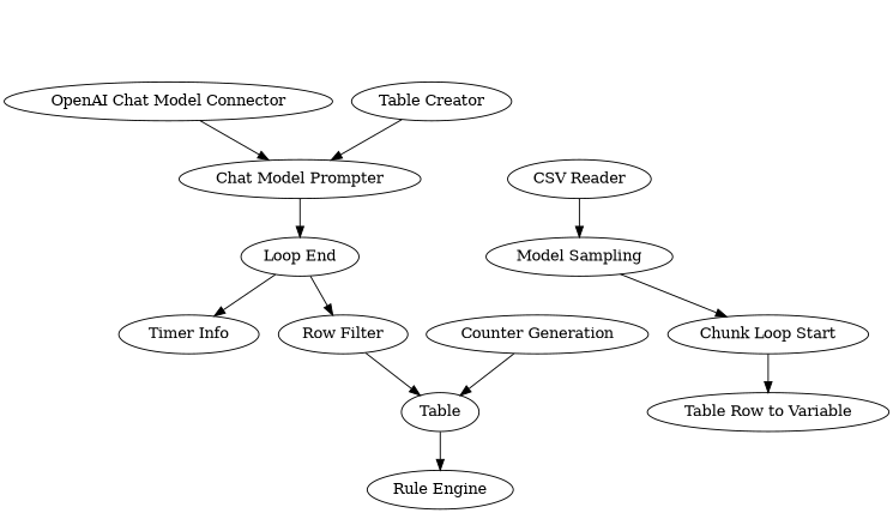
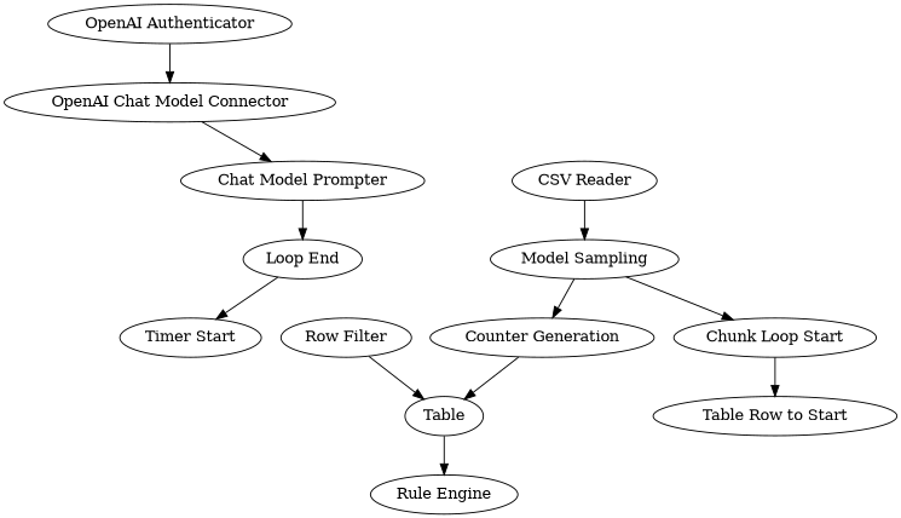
  digraph {
    rankdir=TB
+   n1 [label="OpenAI Authenticator"]
    n2 [label="OpenAI Chat Model Connector"]
    n3 [label="Chat Model Prompter"]
    n4 [label="CSV Reader"]
    n5 [label="Model Sampling"]
    n6 [label="Chunk Loop Start"]
    n7 [label="Counter Generation"]
-   n8 [label="Table Row to Variable"]
+   n8 [label="Table Row to Start"]
    n9 [label=Table]
    n10 [label="Loop End"]
-   n11 [label="Timer Info"]
+   n11 [label="Timer Start"]
    n12 [label="Row Filter"]
-   n13 [label="Table Creator"]
    n14 [label="Rule Engine"]
+   n1 -> n2
    n2 -> n3
    n3 -> n10
    n4 -> n5
    n5 -> n6
+   n5 -> n7
    n6 -> n8
    n7 -> n9
    n9 -> n14
    n10 -> n11
-   n10 -> n12
    n12 -> n9
-   n13 -> n3
  }
